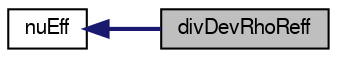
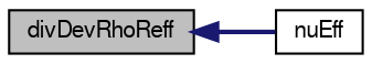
  digraph {
    rankdir=LR
    node [color=black fontname=FreeSans fontsize=10 shape=record]
    n1 [fillcolor=grey75 fontcolor=black height=0.2 label=divDevRhoReff style=filled width=0.4]
    n2 [height=0.2 label=nuEff width=0.4]
-   n2 -> n1 [color=midnightblue dir=back fontname=FreeSans fontsize=10 labelfontname=FreeSans labelfontsize=10 style=bold]
+   n1 -> n2 [color=midnightblue dir=back fontname=FreeSans fontsize=10 labelfontname=FreeSans labelfontsize=10 style=bold]
  }
